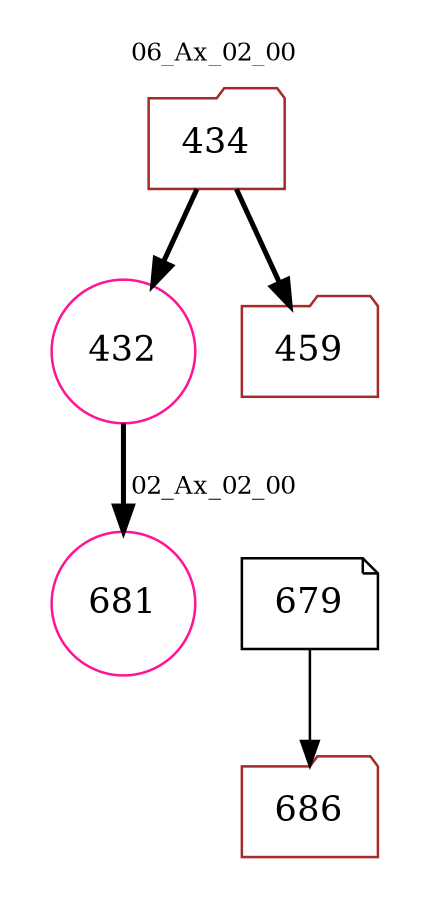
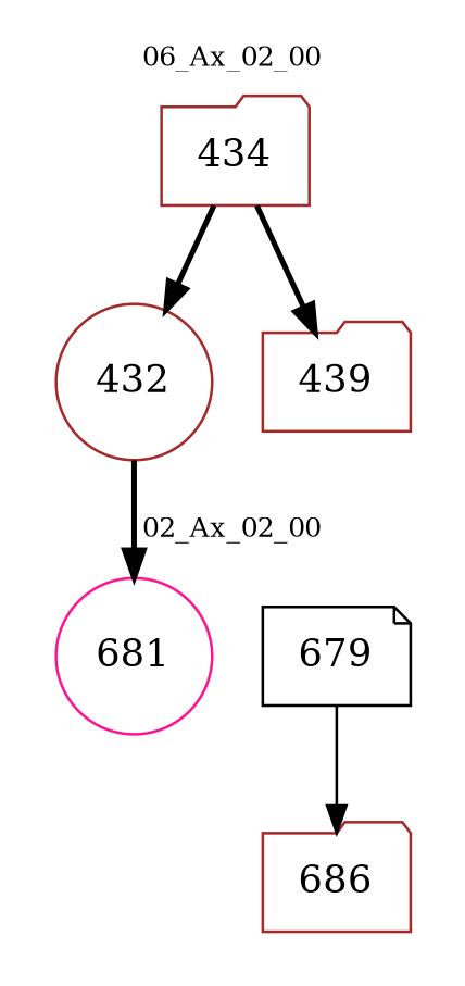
  digraph {
    node [color=brown shape=folder]
    edge [color=black style=bold]
    n1 [color=black label=679 shape=note]
    n2 [color=deeppink label=681 shape=circle]
    n3 [label=686]
    n4 [label=434]
-   n5 [color=deeppink label=432 shape=circle]
-   n6 [label=459]
+   n5 [label=432 shape=circle]
+   n6 [label=439]
    subgraph cluster_1 {
      color=white
      fontsize=10
      label="02_Ax_02_00"
      n1
      n2
      n3
    }
    subgraph cluster_2 {
      color=white
      fontsize=10
      label="06_Ax_02_00"
      n4
      n5
      n6
    }
    n1 -> n3 [style=solid]
    n4 -> n5
    n4 -> n6
    n5 -> n2
  }
